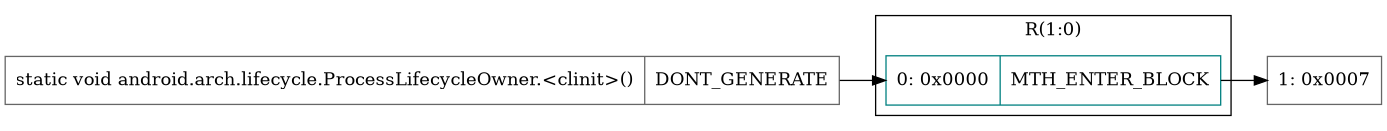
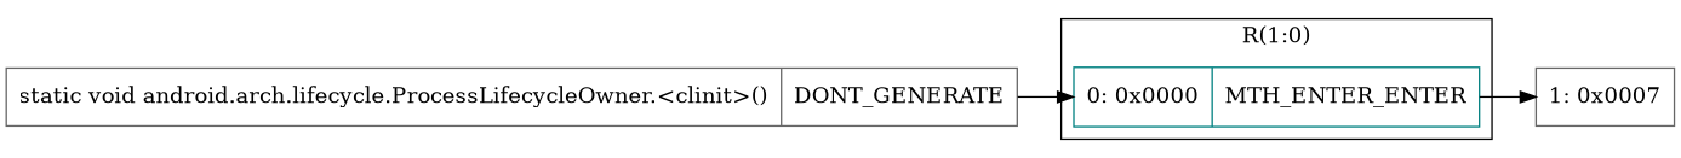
  digraph {
    rankdir=LR
    node [color=gray40 shape=record]
    edge [color=black]
-   n1 [color=teal label="{0\:\ 0x0000|MTH_ENTER_BLOCK\l}"]
+   n1 [color=teal label="{0\:\ 0x0000|MTH_ENTER_ENTER\l}"]
    n2 [label="{1\:\ 0x0007}"]
    n3 [label="{static void android.arch.lifecycle.ProcessLifecycleOwner.\<clinit\>()  | DONT_GENERATE\l}"]
    subgraph cluster_1 {
      label="R(1:0)"
      n1
    }
    n1 -> n2
    n3 -> n1
  }
